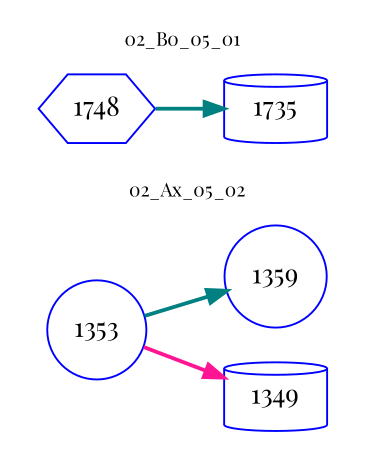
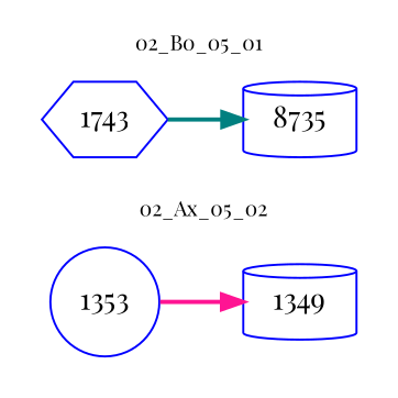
  digraph {
    fontname="Playfair Display"
    rankdir=LR
    node [color=blue fontname="Playfair Display" shape=circle]
    edge [color=teal fontname="Playfair Display" style=bold]
    n1 [label=1353]
    n2 [label=1349 shape=cylinder]
-   n3 [label=1359]
-   n4 [label=1748 shape=hexagon]
-   n5 [label=1735 shape=cylinder]
+   n4 [label=1743 shape=hexagon]
+   n5 [label=8735 shape=cylinder]
    subgraph cluster_1 {
      color=white
      fontsize=10
      label="02_Ax_05_02"
      n1
      n2
-     n3
    }
    subgraph cluster_2 {
      color=white
      fontsize=10
      label="02_B0_05_01"
      n4
      n5
    }
    n1 -> n2 [color=deeppink]
-   n1 -> n3
    n4 -> n5
  }
